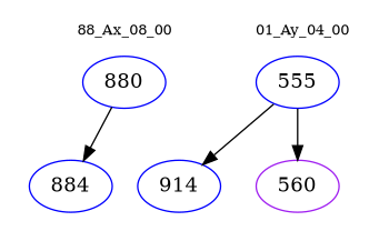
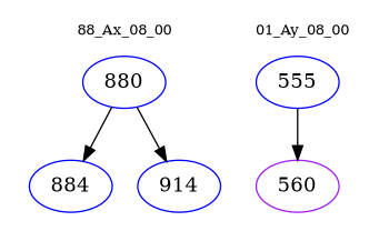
  digraph {
    node [color=blue]
    edge [color=black]
    n1 [label=880]
    n2 [label=884]
    n3 [label=914]
    n4 [label=555]
    n5 [color=purple label=560]
    subgraph cluster_1 {
      color=white
      fontsize=10
      label="88_Ax_08_00"
      n1
      n2
      n3
    }
    subgraph cluster_2 {
      color=white
      fontsize=10
-     label="01_Ay_04_00"
+     label="01_Ay_08_00"
      n4
      n5
    }
    n1 -> n2
-   n4 -> n3
+   n1 -> n3
    n4 -> n5
  }
